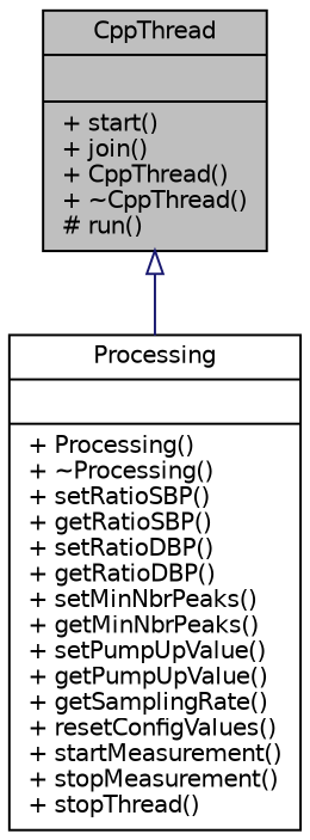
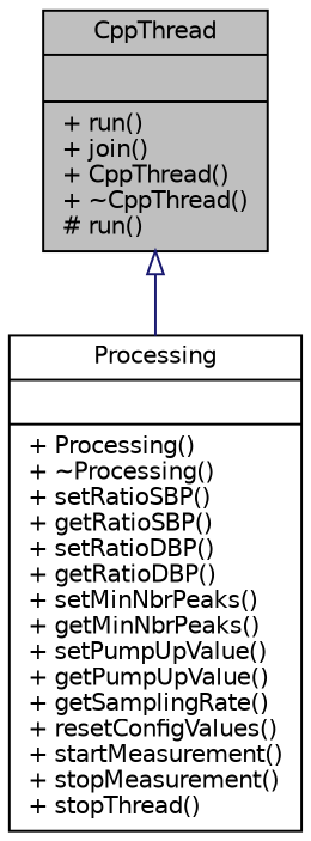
  digraph {
    node [color=black fontname=Helvetica fontsize=10 shape=record]
-   n1 [fillcolor=grey75 fontcolor=black height=0.2 label="{CppThread\n||+ start()\l+ join()\l+ CppThread()\l+ ~CppThread()\l# run()\l}" style=filled width=0.4]
+   n1 [fillcolor=grey75 fontcolor=black height=0.2 label="{CppThread\n||+ run()\l+ join()\l+ CppThread()\l+ ~CppThread()\l# run()\l}" style=filled width=0.4]
    n2 [height=0.2 label="{Processing\n||+ Processing()\l+ ~Processing()\l+ setRatioSBP()\l+ getRatioSBP()\l+ setRatioDBP()\l+ getRatioDBP()\l+ setMinNbrPeaks()\l+ getMinNbrPeaks()\l+ setPumpUpValue()\l+ getPumpUpValue()\l+ getSamplingRate()\l+ resetConfigValues()\l+ startMeasurement()\l+ stopMeasurement()\l+ stopThread()\l}" width=0.4]
    n1 -> n2 [arrowtail=onormal color=midnightblue dir=back fontname=Helvetica fontsize=10 labelfontname=Helvetica labelfontsize=10 style=solid]
  }
